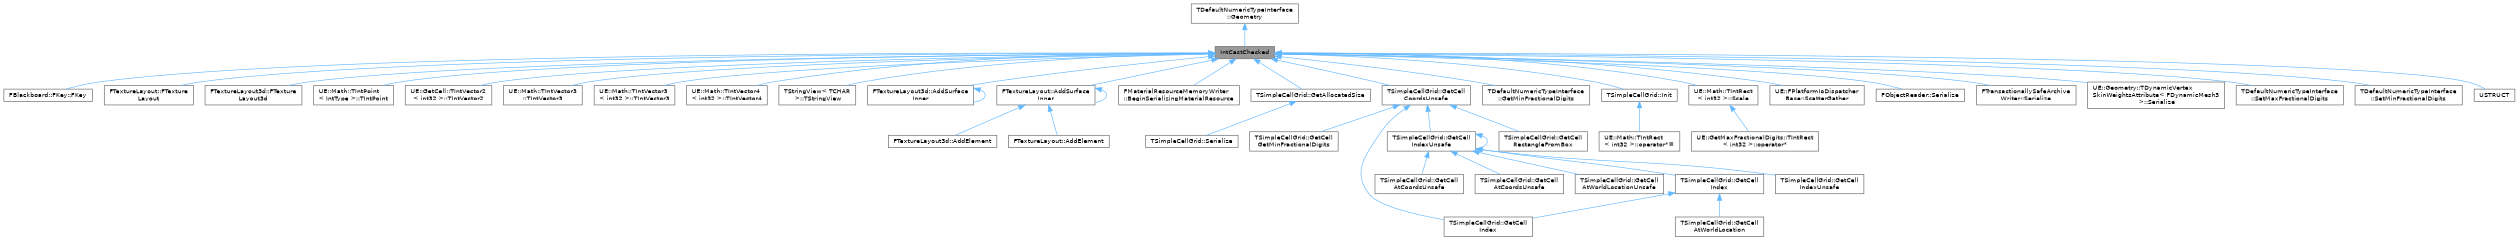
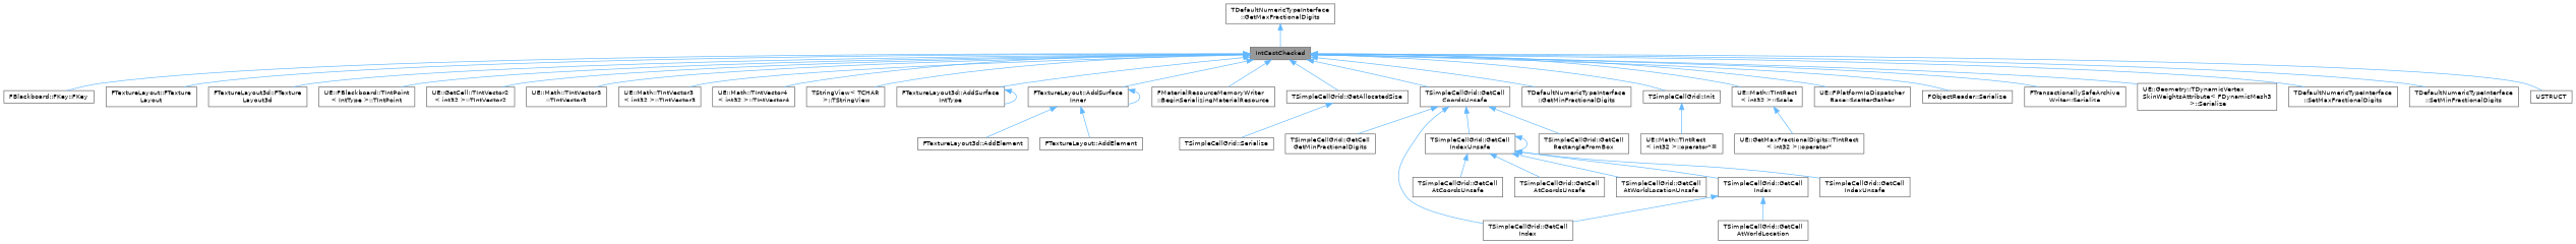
  digraph {
    rankdir=TB
    node [color=grey40 fillcolor=white fontname=Helvetica fontsize=10 shape=box style=filled]
    edge [color=steelblue1 dir=back fontname=Helvetica fontsize=10 labelfontname=Helvetica labelfontsize=10 style=solid]
    n1 [color=gray40 fillcolor=grey60 fontcolor=black height=0.2 label=IntCastChecked width=0.4]
    n2 [height=0.2 label="FBlackboard::FKey::FKey" width=0.4]
    n3 [height=0.2 label="FTextureLayout::FTexture\lLayout" width=0.4]
    n4 [height=0.2 label="FTextureLayout3d::FTexture\lLayout3d" width=0.4]
-   n5 [height=0.2 label="UE::Math::TIntPoint\l\< IntType \>::TIntPoint" width=0.4]
+   n5 [height=0.2 label="UE::FBlackboard::TIntPoint\l\< IntType \>::TIntPoint" width=0.4]
    n6 [height=0.2 label="UE::GetCell::TIntVector2\l\< int32 \>::TIntVector2" width=0.4]
    n7 [height=0.2 label="UE::Math::TIntVector3\l::TIntVector3" width=0.4]
    n8 [height=0.2 label="UE::Math::TIntVector3\l\< int32 \>::TIntVector3" width=0.4]
    n9 [height=0.2 label="UE::Math::TIntVector4\l\< int32 \>::TIntVector4" width=0.4]
    n10 [height=0.2 label="TStringView\< TCHAR\l \>::TStringView" width=0.4]
-   n11 [height=0.2 label="FTextureLayout3d::AddSurface\lInner" width=0.4]
+   n11 [height=0.2 label="FTextureLayout3d::AddSurface\lIntType" width=0.4]
    n12 [height=0.2 label="FTextureLayout::AddSurface\lInner" width=0.4]
    n13 [height=0.2 label="FMaterialResourceMemoryWriter\l::BeginSerializingMaterialResource" width=0.4]
    n14 [height=0.2 label="TSimpleCellGrid::GetAllocatedSize" width=0.4]
    n15 [height=0.2 label="TSimpleCellGrid::GetCell\lCoordsUnsafe" width=0.4]
    n16 [height=0.2 label="TDefaultNumericTypeInterface\l::GetMinFractionalDigits" width=0.4]
    n17 [height=0.2 label="TSimpleCellGrid::Init" width=0.4]
    n18 [height=0.2 label="UE::Math::TIntRect\l\< int32 \>::Scale" width=0.4]
    n19 [height=0.2 label="UE::FPlatformIoDispatcher\lBase::ScatterGather" width=0.4]
    n20 [height=0.2 label="FObjectReader::Serialize" width=0.4]
    n21 [height=0.2 label="FTransactionallySafeArchive\lWriter::Serialize" width=0.4]
    n22 [height=0.2 label="UE::Geometry::TDynamicVertex\lSkinWeightsAttribute\< FDynamicMesh3\l \>::Serialize" width=0.4]
    n23 [height=0.2 label="TDefaultNumericTypeInterface\l::SetMaxFractionalDigits" width=0.4]
    n24 [height=0.2 label="TDefaultNumericTypeInterface\l::SetMinFractionalDigits" width=0.4]
    n25 [height=0.2 label=USTRUCT width=0.4]
    n26 [height=0.2 label="FTextureLayout3d::AddElement" width=0.4]
    n27 [height=0.2 label="FTextureLayout::AddElement" width=0.4]
    n28 [height=0.2 label="TSimpleCellGrid::Serialize" width=0.4]
    n29 [height=0.2 label="TSimpleCellGrid::GetCell\lGetMinFractionalDigits" width=0.4]
    n30 [height=0.2 label="TSimpleCellGrid::GetCell\lIndex" width=0.4]
    n31 [height=0.2 label="TSimpleCellGrid::GetCell\lIndexUnsafe" width=0.4]
    n32 [height=0.2 label="TSimpleCellGrid::GetCell\lRectangleFromBox" width=0.4]
-   n33 [height=0.2 label="TDefaultNumericTypeInterface\l::Geometry" width=0.4]
+   n33 [height=0.2 label="TDefaultNumericTypeInterface\l::GetMaxFractionalDigits" width=0.4]
    n34 [height=0.2 label="UE::Math::TIntRect\l\< int32 \>::operator*=" width=0.4]
    n35 [height=0.2 label="UE::GetMaxFractionalDigits::TIntRect\l\< int32 \>::operator*" width=0.4]
    n36 [height=0.2 label="TSimpleCellGrid::GetCell\lAtCoordsUnsafe" width=0.4]
    n37 [height=0.2 label="TSimpleCellGrid::GetCell\lAtCoordsUnsafe" width=0.4]
    n38 [height=0.2 label="TSimpleCellGrid::GetCell\lAtWorldLocationUnsafe" width=0.4]
    n39 [height=0.2 label="TSimpleCellGrid::GetCell\lIndex" width=0.4]
    n40 [height=0.2 label="TSimpleCellGrid::GetCell\lIndexUnsafe" width=0.4]
    n41 [height=0.2 label="TSimpleCellGrid::GetCell\lAtWorldLocation" width=0.4]
    n1 -> n2
    n1 -> n3
    n1 -> n4
    n1 -> n5
    n1 -> n6
    n1 -> n7
    n1 -> n8
    n1 -> n9
    n1 -> n10
    n1 -> n11
    n1 -> n12
    n1 -> n13
    n1 -> n14
    n1 -> n15
    n1 -> n16
    n1 -> n17
    n1 -> n18
    n1 -> n19
    n1 -> n20
    n1 -> n21
    n1 -> n22
    n1 -> n23
    n1 -> n24
    n1 -> n25
    n11 -> n11
    n12 -> n12
    n12 -> n26
    n12 -> n27
    n14 -> n28
    n15 -> n29
    n15 -> n30
    n15 -> n31
    n15 -> n32
    n17 -> n34
    n18 -> n35
    n31 -> n31
    n31 -> n36
    n31 -> n37
    n31 -> n38
    n31 -> n39
    n31 -> n40
    n33 -> n1
    n39 -> n30
    n39 -> n41
  }
